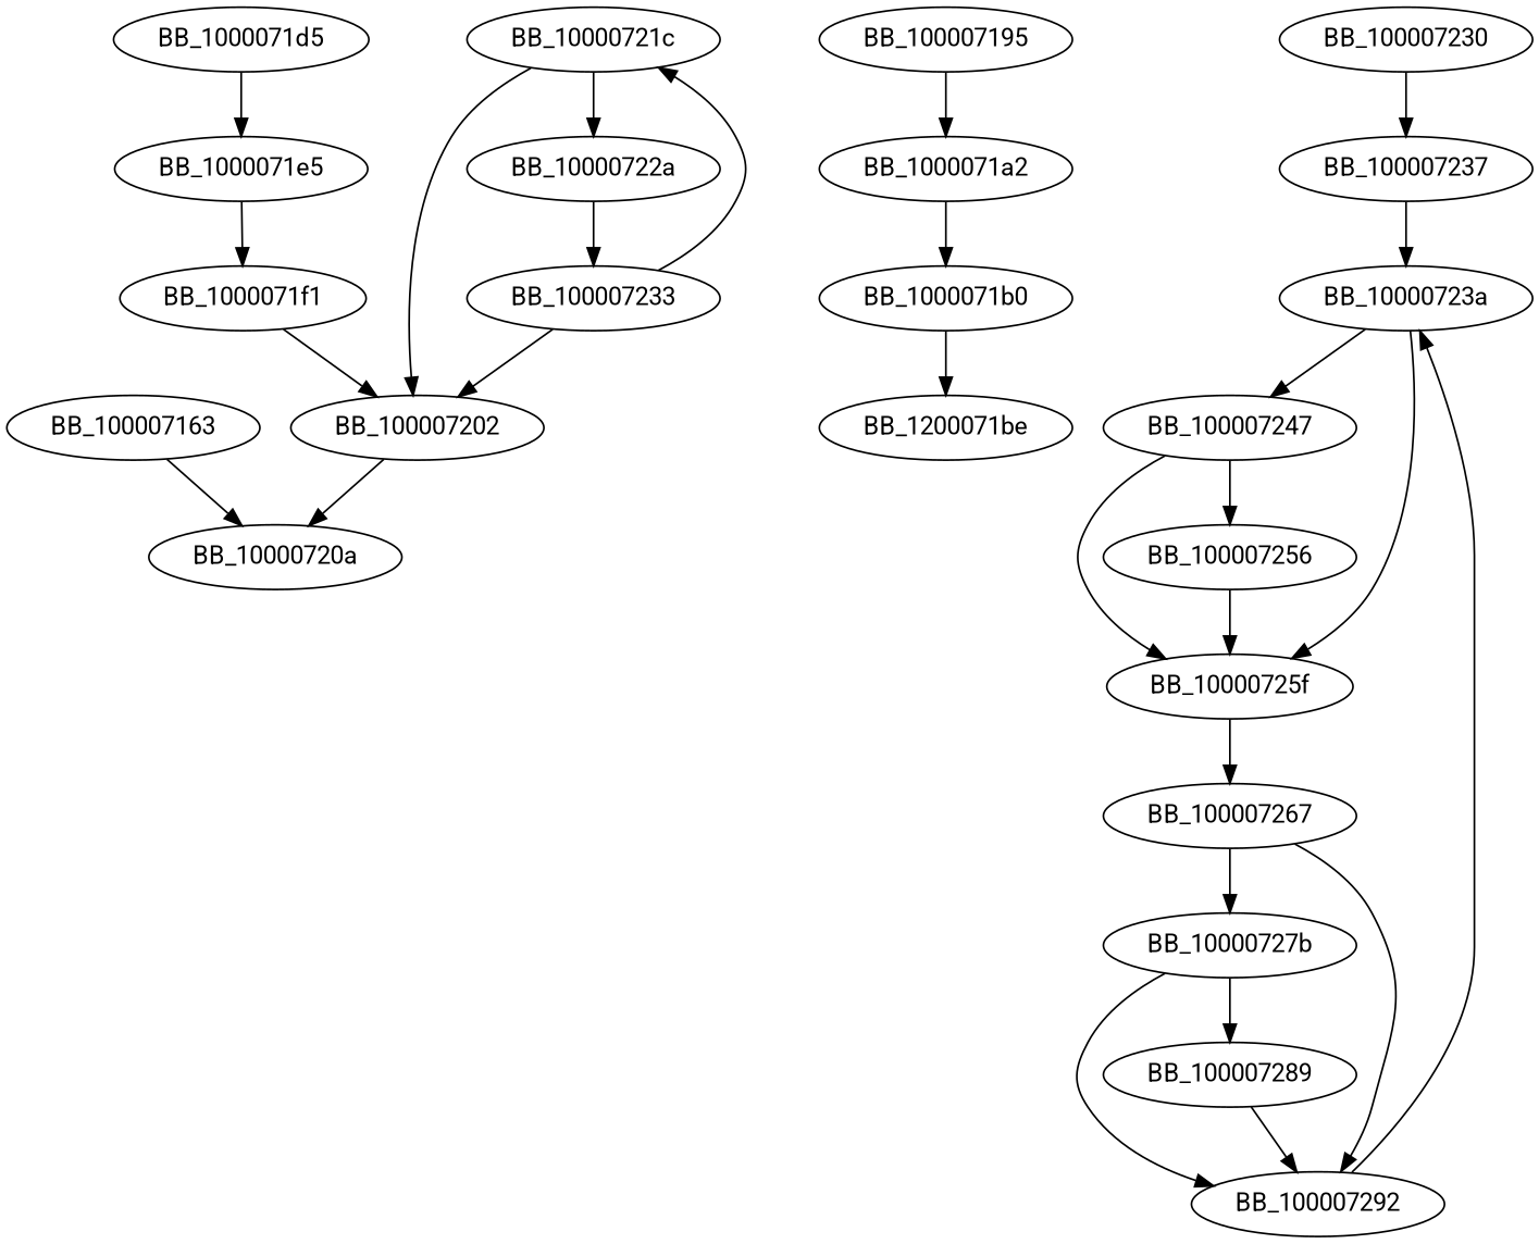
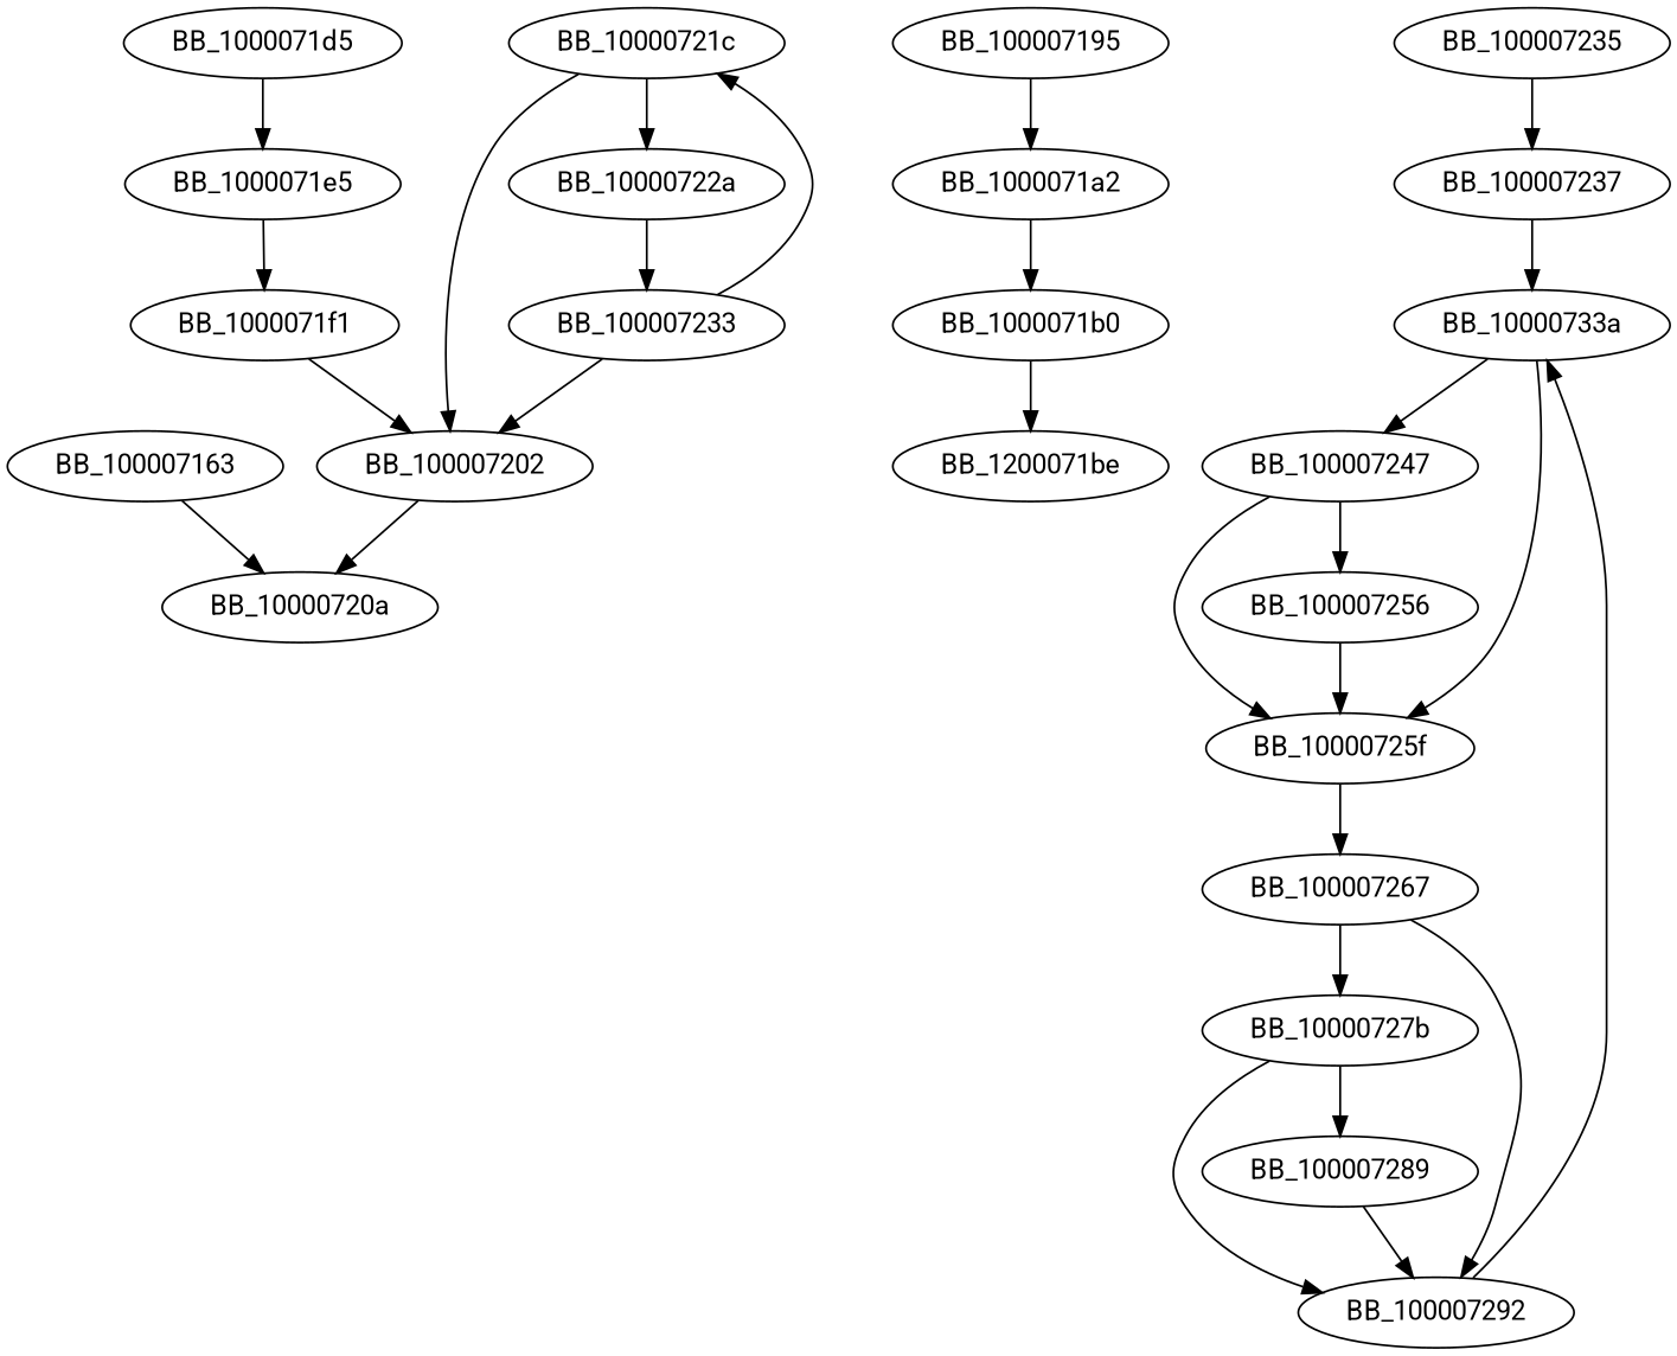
  digraph {
    fontname=Roboto
    node [fontname=Roboto]
    edge [fontname=Roboto]
    BB_100007163
    BB_10000720a
    BB_100007195
    BB_1000071a2
    BB_1000071b0
    n6 [label=BB_1200071be]
    BB_1000071d5
    BB_1000071e5
    BB_100007202
    BB_1000071f1
    BB_10000721c
    BB_10000722a
    BB_100007233
-   BB_100007235 [label=BB_100007230]
+   BB_100007235
    BB_100007237
-   BB_10000723a
+   BB_10000723a [label=BB_10000733a]
    BB_100007247
    BB_10000725f
    BB_100007256
    BB_100007267
    BB_10000727b
    BB_100007292
    BB_100007289
    BB_100007163 -> BB_10000720a
    BB_100007195 -> BB_1000071a2
    BB_1000071a2 -> BB_1000071b0
    BB_1000071b0 -> n6
    BB_1000071d5 -> BB_1000071e5
    BB_1000071e5 -> BB_1000071f1
    BB_100007202 -> BB_10000720a
    BB_1000071f1 -> BB_100007202
    BB_10000721c -> BB_100007202
    BB_10000721c -> BB_10000722a
    BB_10000722a -> BB_100007233
    BB_100007233 -> BB_100007202
    BB_100007233 -> BB_10000721c
    BB_100007235 -> BB_100007237
    BB_100007237 -> BB_10000723a
    BB_10000723a -> BB_100007247
    BB_10000723a -> BB_10000725f
    BB_100007247 -> BB_10000725f
    BB_100007247 -> BB_100007256
    BB_10000725f -> BB_100007267
    BB_100007256 -> BB_10000725f
    BB_100007267 -> BB_10000727b
    BB_100007267 -> BB_100007292
    BB_10000727b -> BB_100007292
    BB_10000727b -> BB_100007289
    BB_100007292 -> BB_10000723a
    BB_100007289 -> BB_100007292
  }
